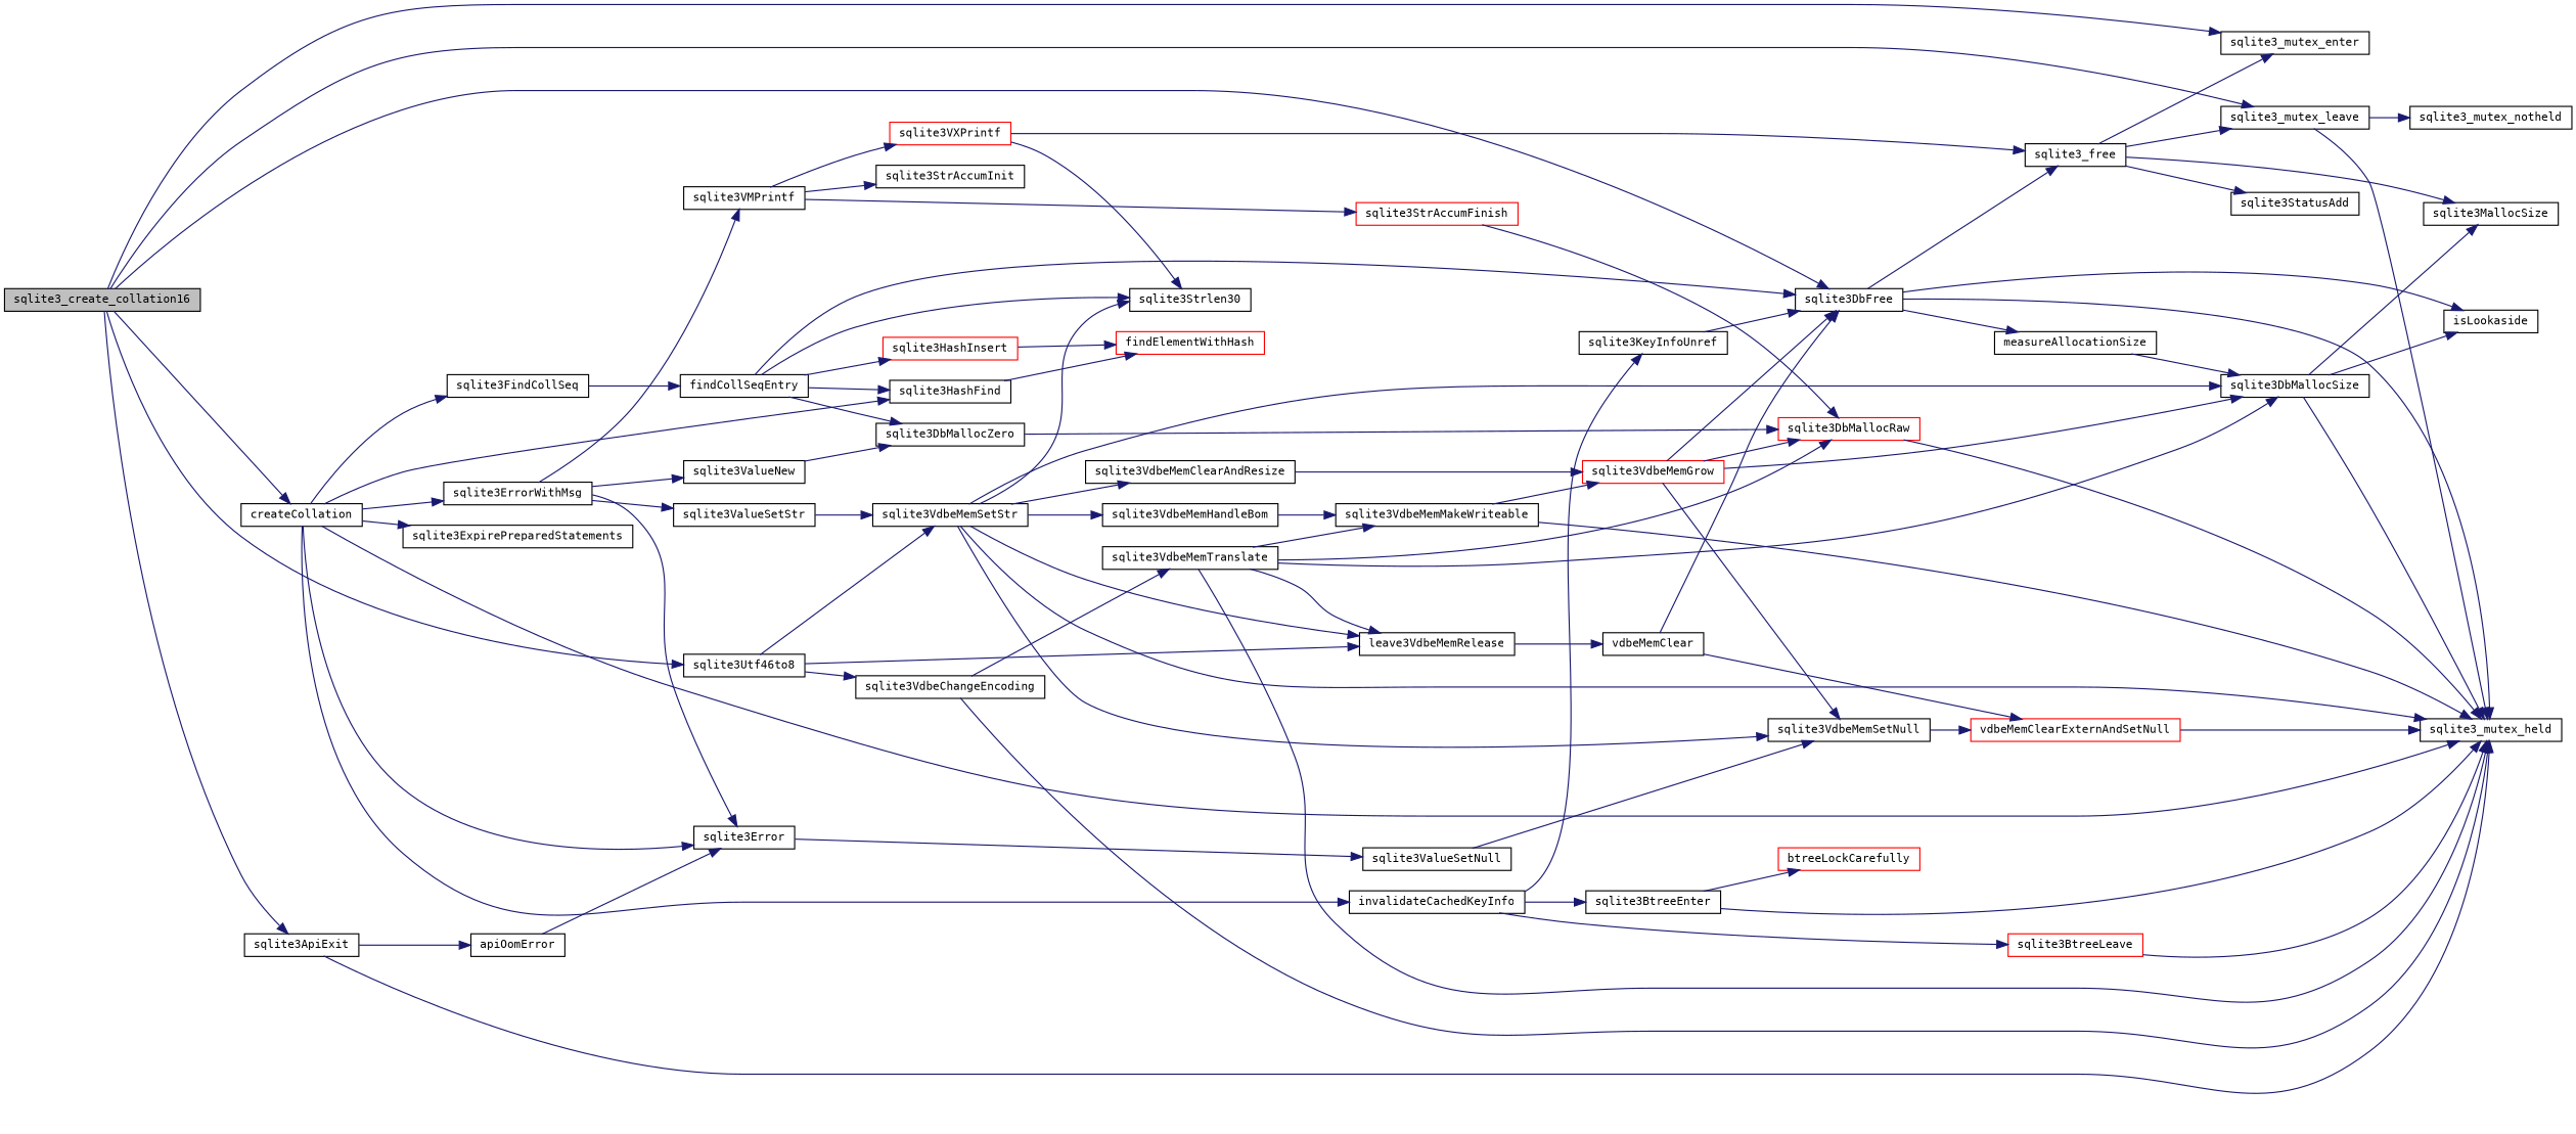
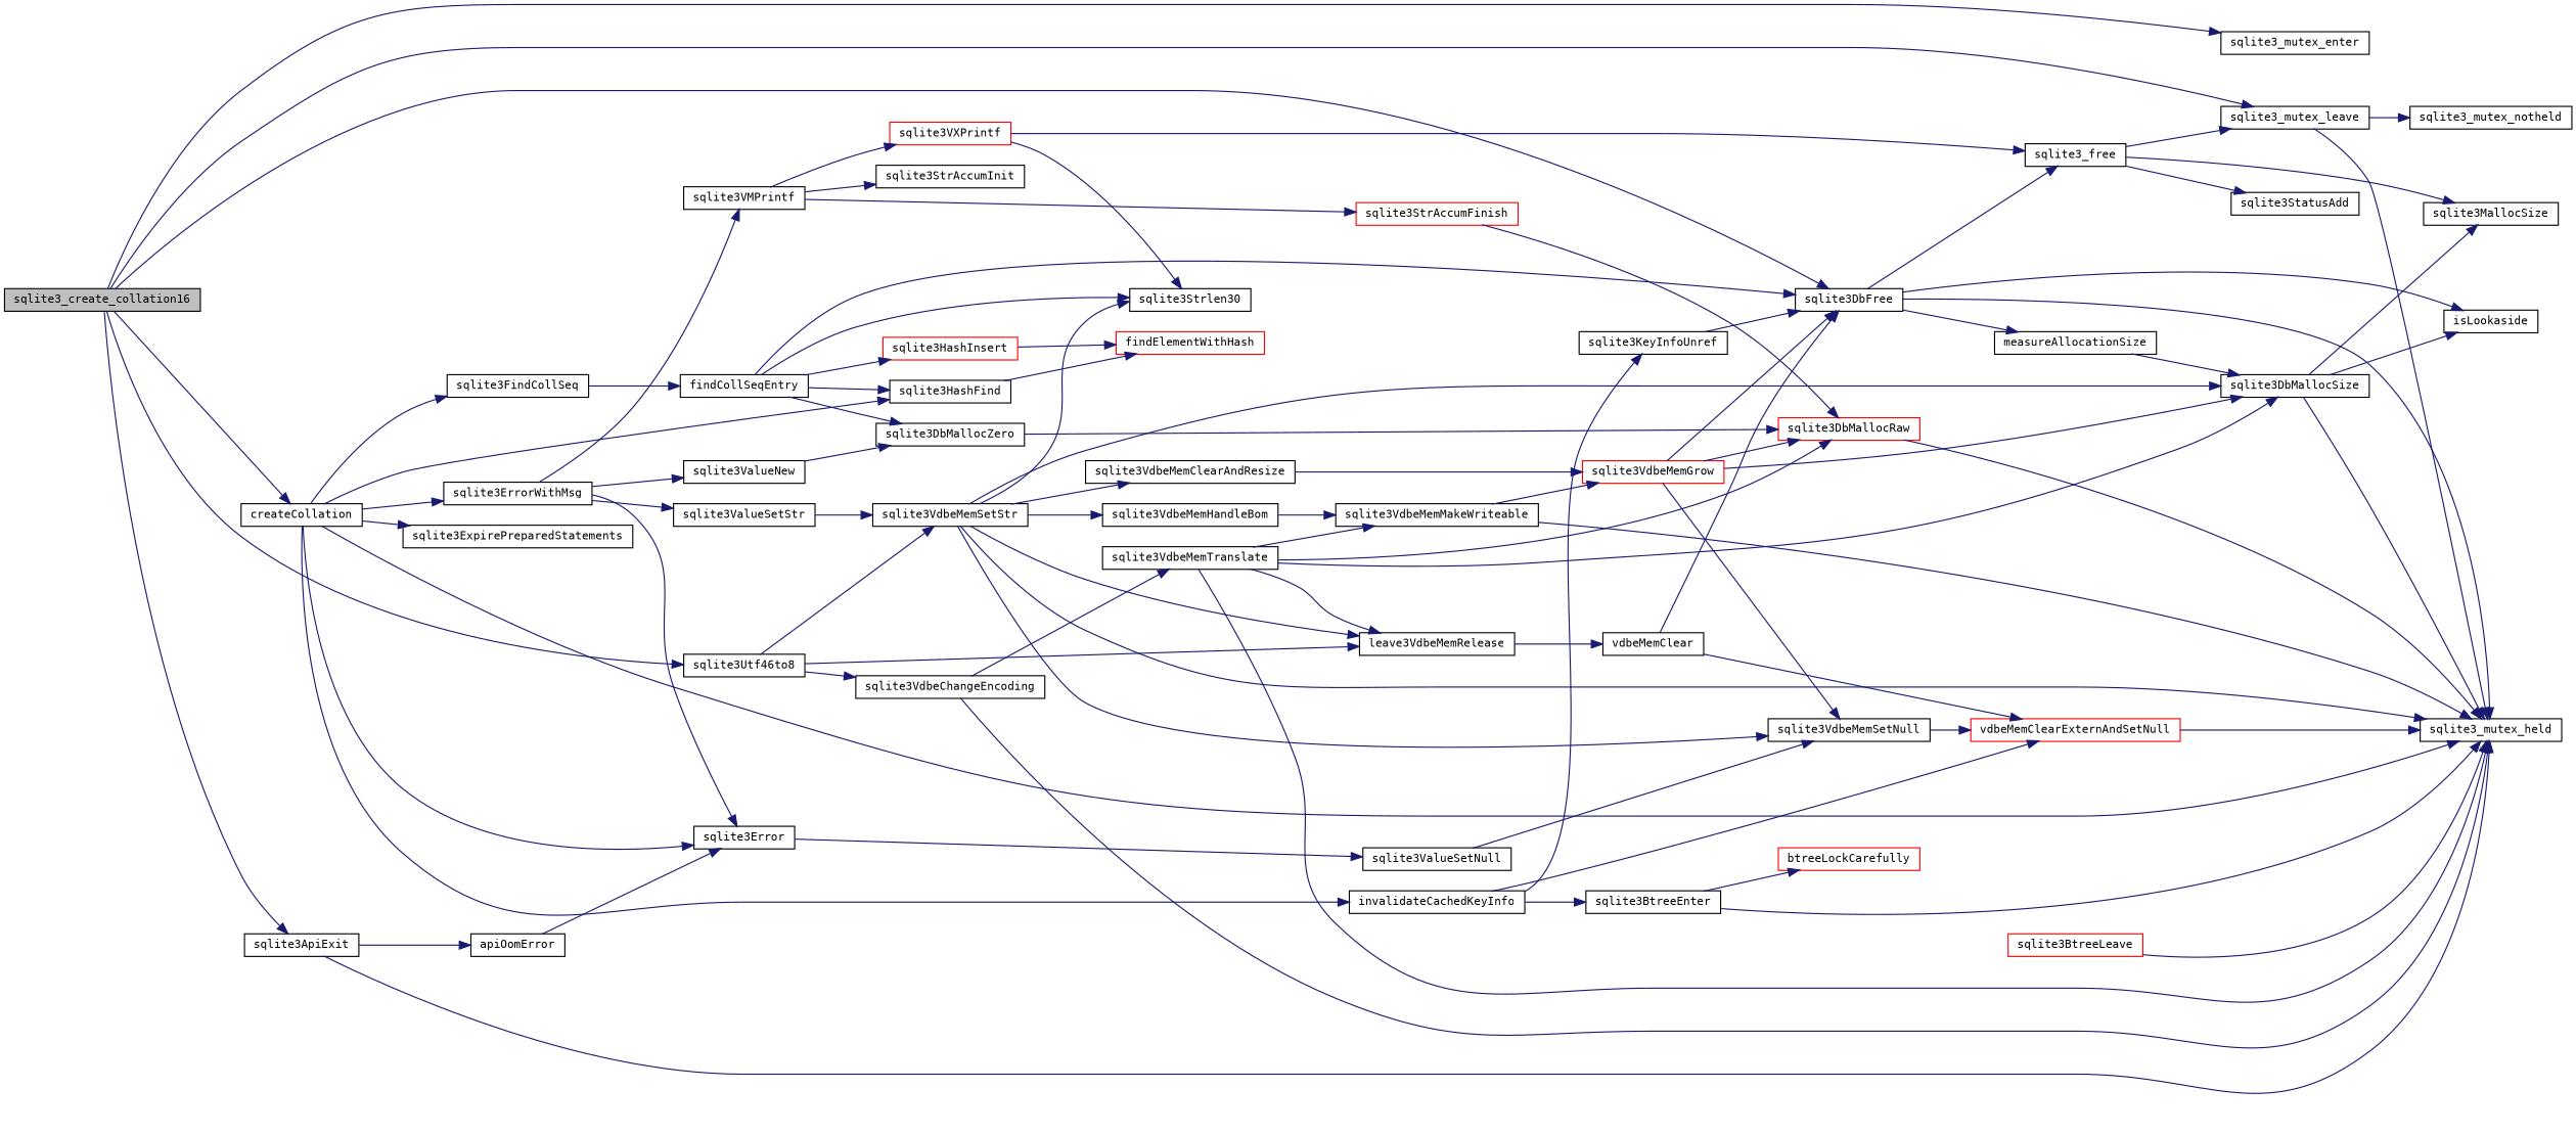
  digraph {
    fontname="DejaVu Sans Mono"
    rankdir=LR
    node [color=black fillcolor=white fontname="DejaVu Sans Mono" fontsize=10 shape=record style=filled]
    edge [color=midnightblue fontname="DejaVu Sans Mono" fontsize=10 labelfontname=FreeSans labelfontsize=10 style=solid]
    n1 [fillcolor=grey75 fontcolor=black height=0.2 label=sqlite3_create_collation16 width=0.4]
    n2 [height=0.2 label=sqlite3_mutex_enter width=0.4]
    n3 [height=0.2 label=sqlite3Utf46to8 width=0.4]
    n4 [height=0.2 label=sqlite3DbFree width=0.4]
    n5 [height=0.2 label=sqlite3_mutex_leave width=0.4]
    n6 [height=0.2 label=createCollation width=0.4]
    n7 [height=0.2 label=sqlite3ApiExit width=0.4]
    n8 [height=0.2 label=sqlite3VdbeMemSetStr width=0.4]
    n9 [height=0.2 label=leave3VdbeMemRelease width=0.4]
    n10 [height=0.2 label=sqlite3VdbeChangeEncoding width=0.4]
    n11 [height=0.2 label=sqlite3_mutex_held width=0.4]
    n12 [height=0.2 label=isLookaside width=0.4]
    n13 [height=0.2 label=measureAllocationSize width=0.4]
    n14 [height=0.2 label=sqlite3_free width=0.4]
    n15 [height=0.2 label=sqlite3_mutex_notheld width=0.4]
    n16 [height=0.2 label=sqlite3FindCollSeq width=0.4]
    n17 [height=0.2 label=sqlite3HashFind width=0.4]
    n18 [height=0.2 label=sqlite3ErrorWithMsg width=0.4]
    n19 [height=0.2 label=sqlite3Error width=0.4]
    n20 [height=0.2 label=sqlite3ExpirePreparedStatements width=0.4]
    n21 [height=0.2 label=invalidateCachedKeyInfo width=0.4]
    n22 [height=0.2 label=apiOomError width=0.4]
    n23 [height=0.2 label=sqlite3VdbeMemSetNull width=0.4]
    n24 [height=0.2 label=sqlite3Strlen30 width=0.4]
    n25 [height=0.2 label=sqlite3VdbeMemClearAndResize width=0.4]
    n26 [height=0.2 label=sqlite3DbMallocSize width=0.4]
    n27 [height=0.2 label=sqlite3VdbeMemHandleBom width=0.4]
    n28 [height=0.2 label=vdbeMemClear width=0.4]
    n29 [height=0.2 label=sqlite3VdbeMemTranslate width=0.4]
    n30 [color=red height=0.2 label=vdbeMemClearExternAndSetNull width=0.4]
    n31 [color=red height=0.2 label=sqlite3VdbeMemGrow width=0.4]
    n32 [height=0.2 label=sqlite3MallocSize width=0.4]
    n33 [height=0.2 label=sqlite3VdbeMemMakeWriteable width=0.4]
    n34 [color=red height=0.2 label=sqlite3DbMallocRaw width=0.4]
    n35 [height=0.2 label=sqlite3StatusAdd width=0.4]
    n36 [height=0.2 label=findCollSeqEntry width=0.4]
    n37 [color=red height=0.2 label=findElementWithHash width=0.4]
    n38 [height=0.2 label=sqlite3ValueNew width=0.4]
    n39 [height=0.2 label=sqlite3VMPrintf width=0.4]
    n40 [height=0.2 label=sqlite3ValueSetStr width=0.4]
    n41 [height=0.2 label=sqlite3ValueSetNull width=0.4]
    n42 [height=0.2 label=sqlite3BtreeEnter width=0.4]
    n43 [height=0.2 label=sqlite3KeyInfoUnref width=0.4]
    n44 [color=red height=0.2 label=sqlite3BtreeLeave width=0.4]
    n45 [height=0.2 label=sqlite3DbMallocZero width=0.4]
    n46 [color=red height=0.2 label=sqlite3HashInsert width=0.4]
    n47 [height=0.2 label=sqlite3StrAccumInit width=0.4]
    n48 [color=red height=0.2 label=sqlite3VXPrintf width=0.4]
    n49 [color=red height=0.2 label=sqlite3StrAccumFinish width=0.4]
    n50 [color=red height=0.2 label=btreeLockCarefully width=0.4]
    n1 -> n2
    n1 -> n3
    n1 -> n4
    n1 -> n5
    n1 -> n6
    n1 -> n7
    n3 -> n8
    n3 -> n9
    n3 -> n10
    n4 -> n11
    n4 -> n12
    n4 -> n13
    n4 -> n14
    n5 -> n11
    n5 -> n15
    n6 -> n11
    n6 -> n16
    n6 -> n17
    n6 -> n18
    n6 -> n19
    n6 -> n20
    n6 -> n21
    n7 -> n11
    n7 -> n22
    n8 -> n9
    n8 -> n11
    n8 -> n23
    n8 -> n24
    n8 -> n25
    n8 -> n26
    n8 -> n27
    n9 -> n28
    n10 -> n11
    n10 -> n29
    n13 -> n26
-   n14 -> n2
    n14 -> n5
    n14 -> n32
    n14 -> n35
    n16 -> n36
    n17 -> n37
    n18 -> n19
    n18 -> n38
    n18 -> n39
    n18 -> n40
    n19 -> n41
    n21 -> n42
    n21 -> n43
-   n21 -> n44
+   n21 -> n30
    n22 -> n19
    n23 -> n30
    n25 -> n31
    n26 -> n11
    n26 -> n12
    n26 -> n32
    n27 -> n33
    n28 -> n4
    n28 -> n30
    n29 -> n9
    n29 -> n11
    n29 -> n26
    n29 -> n33
    n29 -> n34
    n30 -> n11
    n31 -> n4
    n31 -> n23
    n31 -> n26
    n31 -> n34
    n33 -> n11
    n33 -> n31
    n34 -> n11
    n36 -> n4
    n36 -> n17
    n36 -> n24
    n36 -> n45
    n36 -> n46
    n38 -> n45
    n39 -> n47
    n39 -> n48
    n39 -> n49
    n40 -> n8
    n41 -> n23
    n42 -> n11
    n42 -> n50
    n43 -> n4
    n44 -> n11
    n45 -> n34
    n46 -> n37
    n48 -> n14
    n48 -> n24
    n49 -> n34
  }
